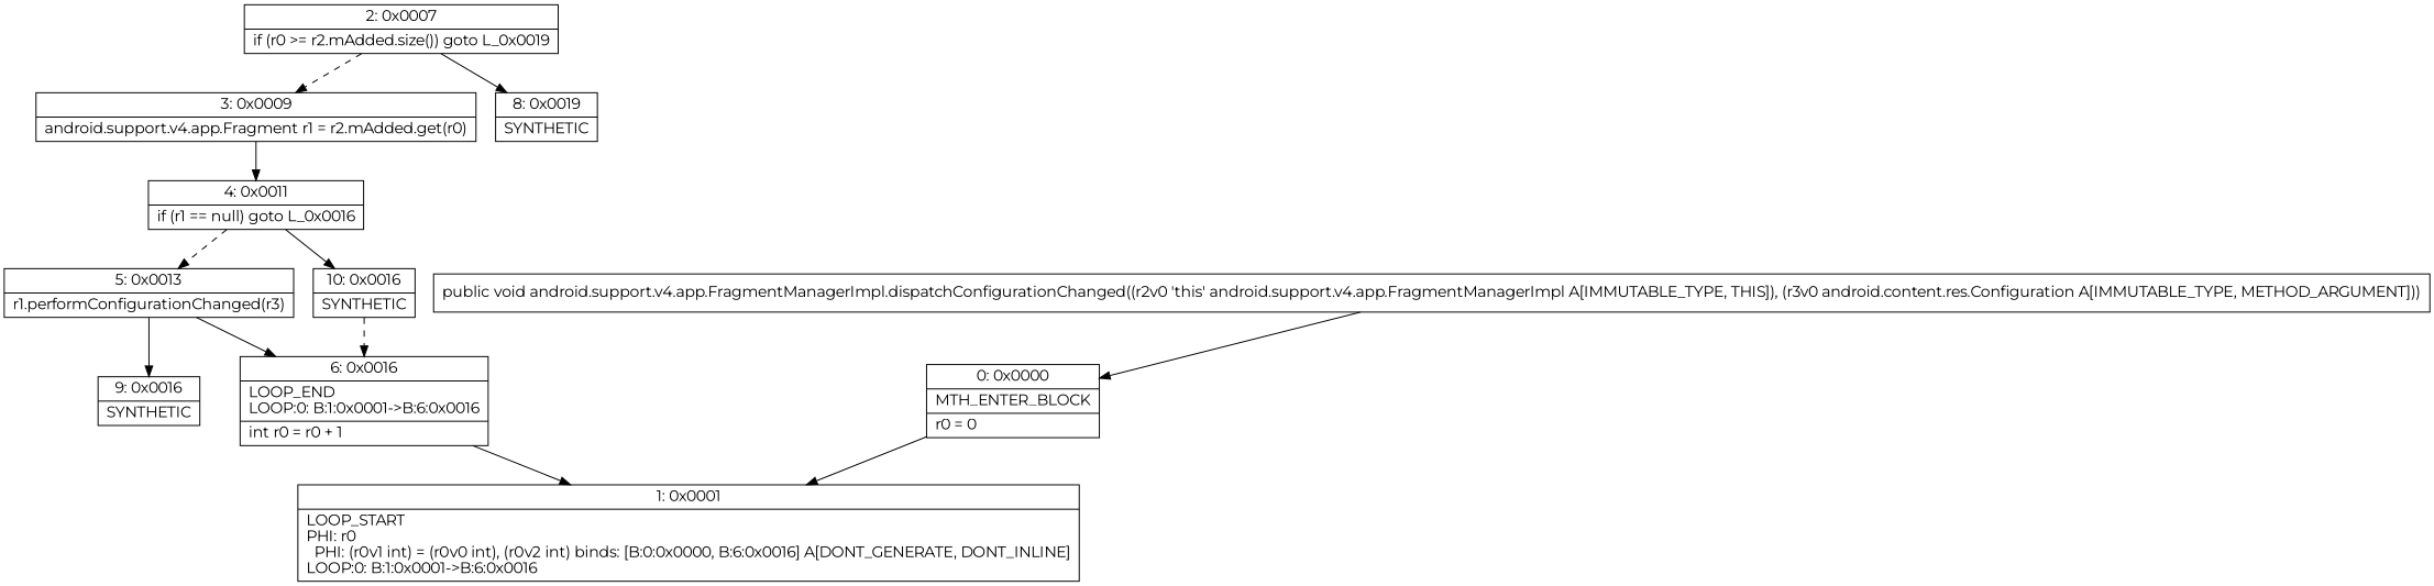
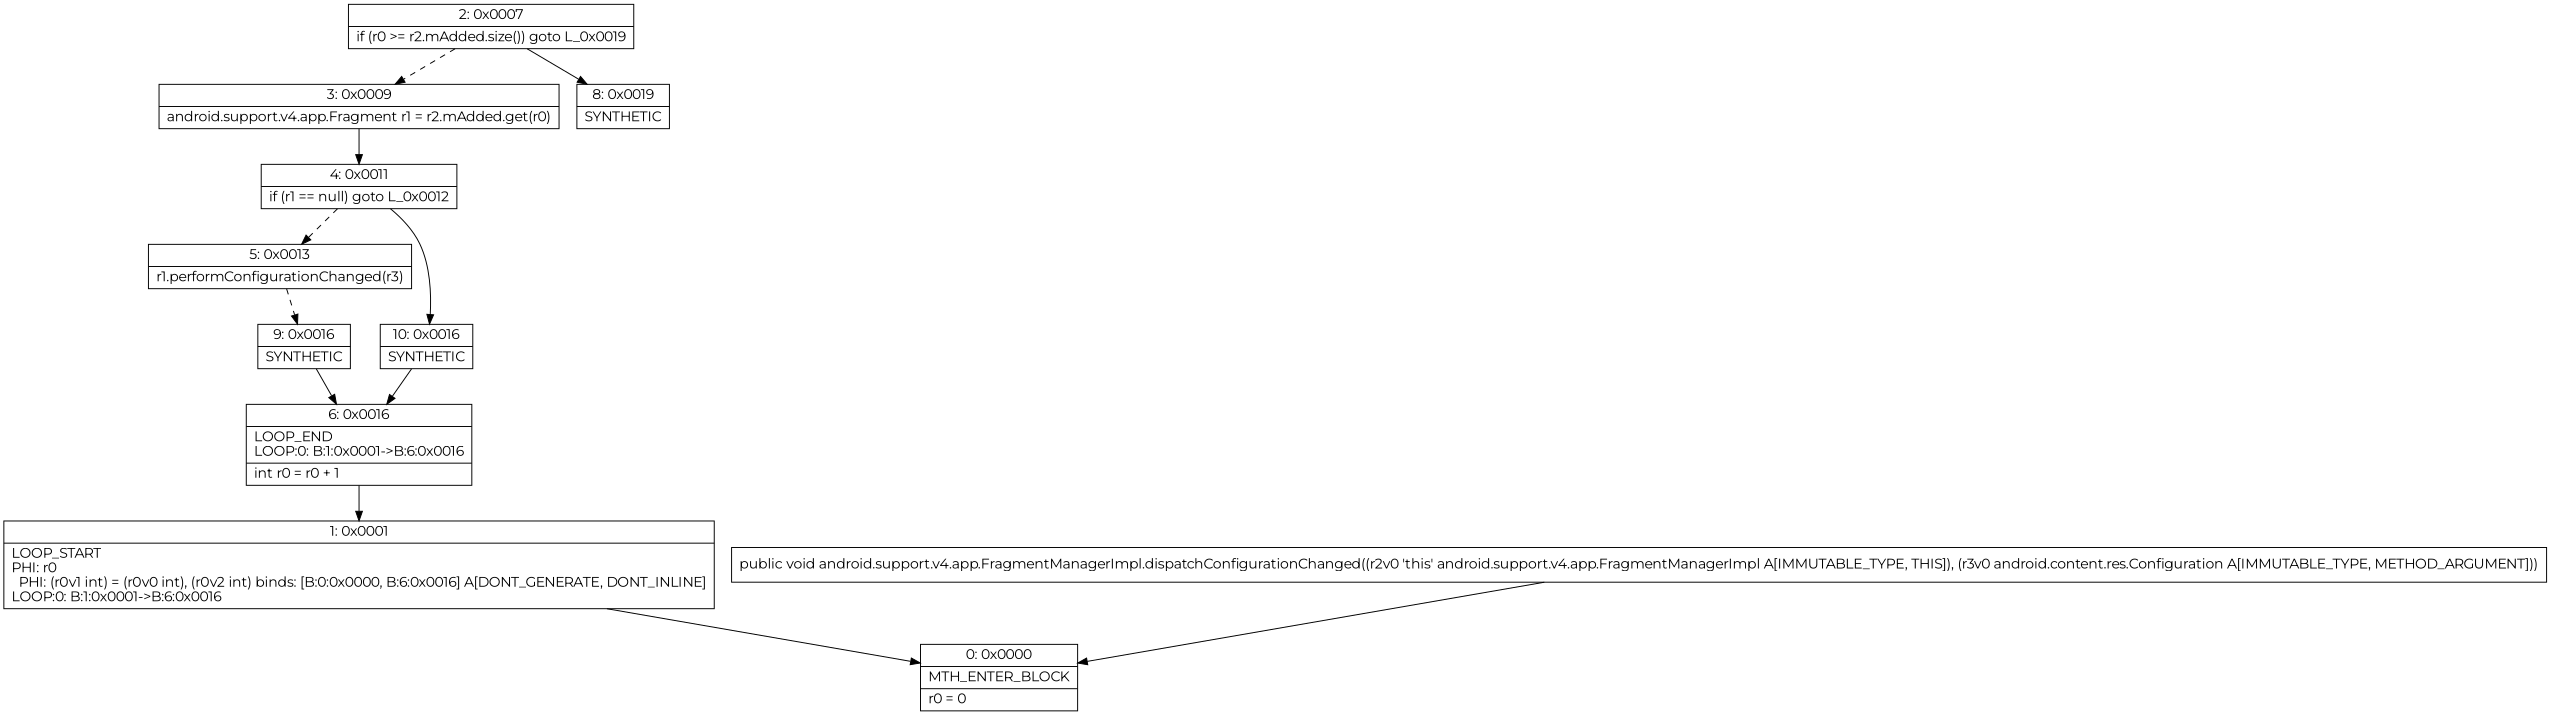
  digraph {
    fontname=Montserrat
    node [fontname=Montserrat shape=record]
    edge [fontname=Montserrat]
    n1 [label="{0\:\ 0x0000|MTH_ENTER_BLOCK\l|r0 = 0\l}"]
    n2 [label="{1\:\ 0x0001|LOOP_START\lPHI: r0 \l  PHI: (r0v1 int) = (r0v0 int), (r0v2 int) binds: [B:0:0x0000, B:6:0x0016] A[DONT_GENERATE, DONT_INLINE]\lLOOP:0: B:1:0x0001\-\>B:6:0x0016\l}"]
    n3 [label="{2\:\ 0x0007|if (r0 \>= r2.mAdded.size()) goto L_0x0019\l}"]
    n4 [label="{3\:\ 0x0009|android.support.v4.app.Fragment r1 = r2.mAdded.get(r0)\l}"]
    n5 [label="{8\:\ 0x0019|SYNTHETIC\l}"]
-   n6 [label="{4\:\ 0x0011|if (r1 == null) goto L_0x0016\l}"]
+   n6 [label="{4\:\ 0x0011|if (r1 == null) goto L_0x0012\l}"]
    n7 [label="{5\:\ 0x0013|r1.performConfigurationChanged(r3)\l}"]
    n8 [label="{10\:\ 0x0016|SYNTHETIC\l}"]
    n9 [label="{9\:\ 0x0016|SYNTHETIC\l}"]
    n10 [label="{6\:\ 0x0016|LOOP_END\lLOOP:0: B:1:0x0001\-\>B:6:0x0016\l|int r0 = r0 + 1\l}"]
    n11 [label="{public void android.support.v4.app.FragmentManagerImpl.dispatchConfigurationChanged((r2v0 'this' android.support.v4.app.FragmentManagerImpl A[IMMUTABLE_TYPE, THIS]), (r3v0 android.content.res.Configuration A[IMMUTABLE_TYPE, METHOD_ARGUMENT])) }"]
-   n1 -> n2
+   n2 -> n1
    n3 -> n4 [style=dashed]
    n3 -> n5
    n4 -> n6
    n6 -> n7 [style=dashed]
    n6 -> n8
-   n7 -> n9
-   n8 -> n10 [style=dashed]
-   n7 -> n10
+   n7 -> n9 [style=dashed]
+   n8 -> n10
+   n9 -> n10
    n10 -> n2
    n11 -> n1
  }
